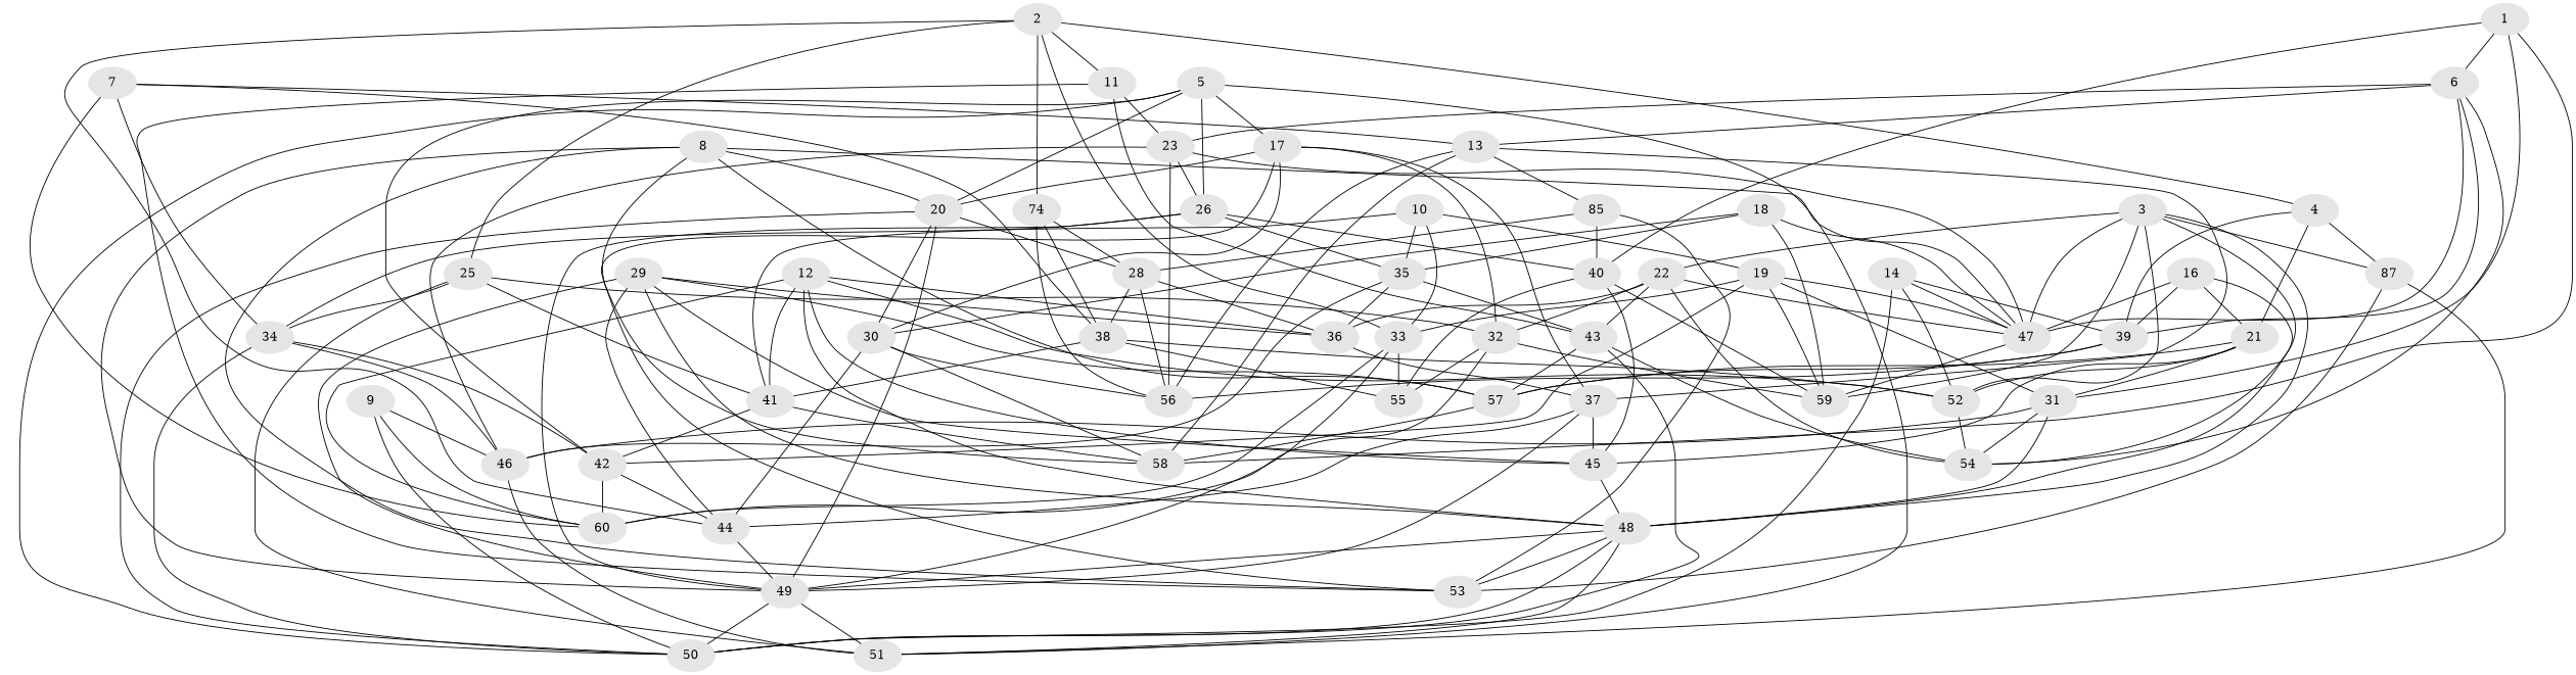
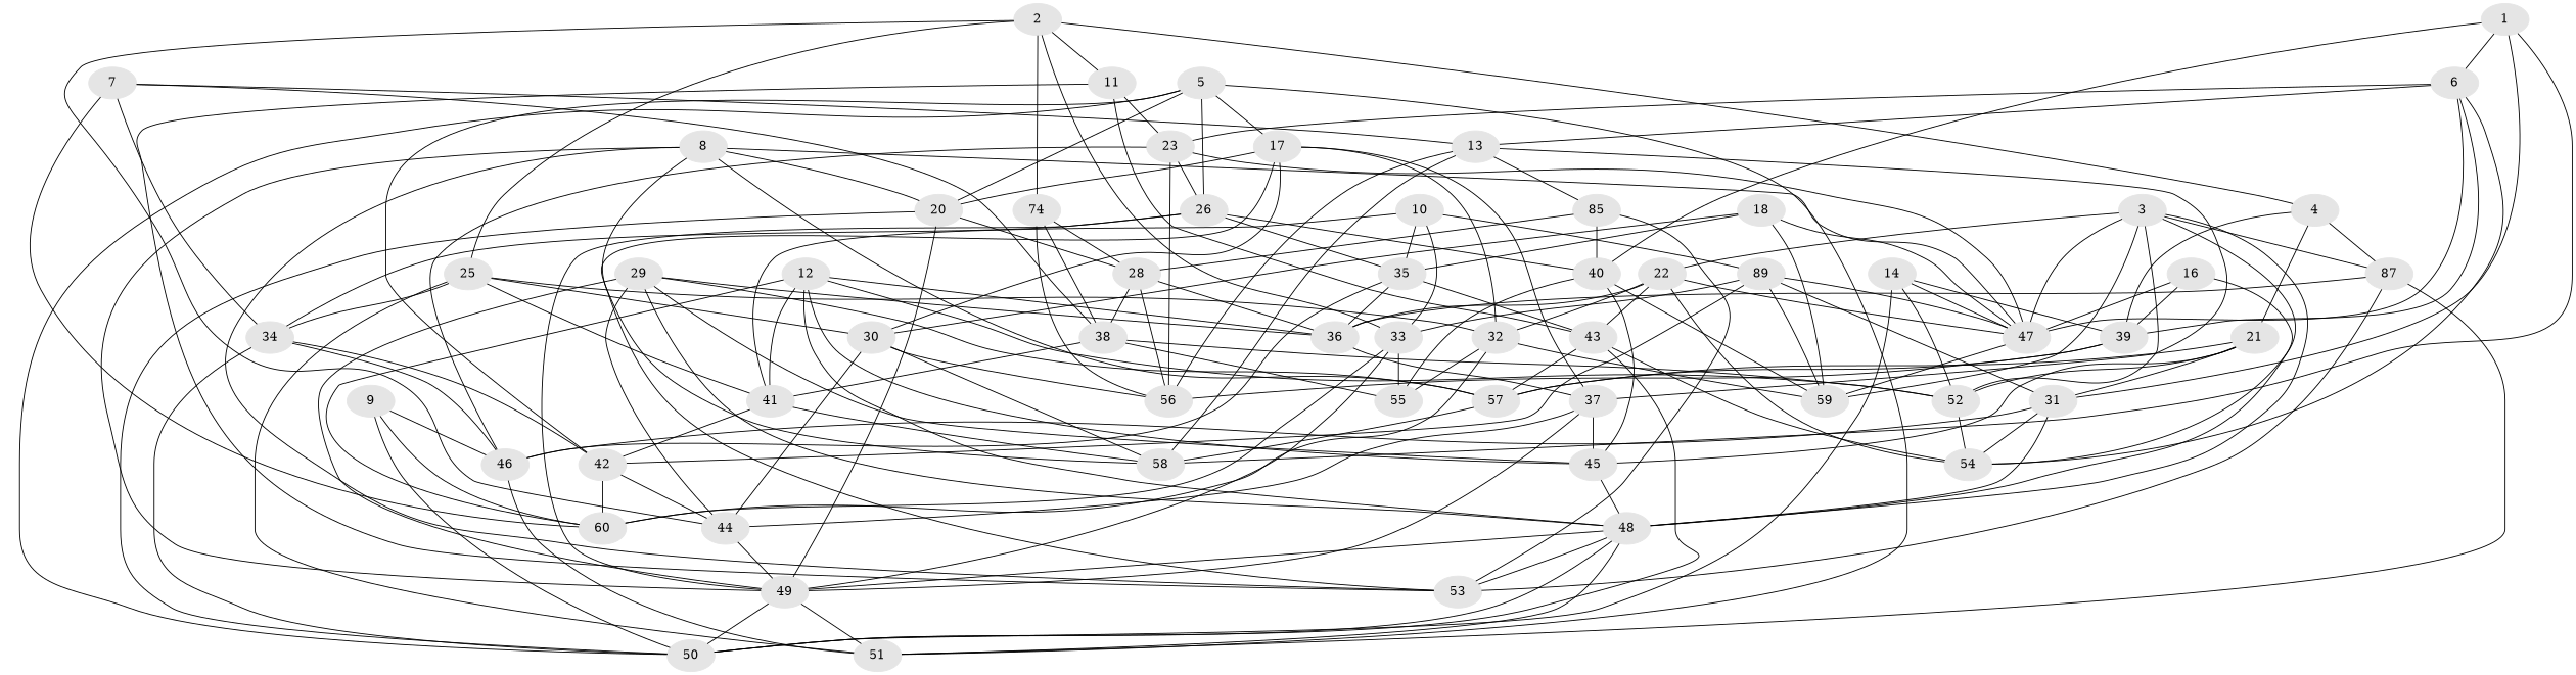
  graph {
    node [color=gray90 style=filled]
    edge [weight=1.0]
    1
    6
    31
    40
    58
    47
    54
    39
    13
    23
    48
    46
    59
    45
    55
    2
    4
    11
    n19 [label=74]
    25
    33
    44
    n23 [label=87]
    21
    53
    43
    38
    56
    28
    51
    34
    41
    30
    32
    60
    49
    3
    22
    52
    9
    50
    36
    57
    5
    17
    20
    26
    42
    37
    35
    n51 [label=85]
    7
    8
    10
-   19
+   19 [label=89]
    12
    14
    16
    18
    29
    1 -- 6
    1 -- 31
    1 -- 40
    1 -- 58
    6 -- 47
    6 -- 54
    6 -- 39
    6 -- 13
    6 -- 23
    31 -- 54
    31 -- 48
    31 -- 46
    40 -- 59
    40 -- 45
    40 -- 55
    47 -- 59
    39 -- 56
    39 -- 57
    13 -- 58
    13 -- 56
    13 -- 37
    13 -- n51
    23 -- 47
    23 -- 46
    23 -- 56
    23 -- 26
    48 -- 53
    48 -- 51
    48 -- 49
    48 -- 50
    46 -- 51
    45 -- 48
    2 -- 4
    2 -- 11
    2 -- n19
    2 -- 25
    2 -- 33
    2 -- 44
    4 -- 39
    4 -- n23
    4 -- 21
    11 -- 23
    11 -- 53
    11 -- 43
    n19 -- 38
    n19 -- 56
    n19 -- 28
    25 -- 51
    25 -- 34
    25 -- 41
-   20 -- 30
+   25 -- 30
    25 -- 32
    33 -- 55
    33 -- 60
    33 -- 49
    44 -- 49
    n23 -- 53
    n23 -- 51
+   n23 -- 36 [weight=2.0]
    21 -- 31
    21 -- 45
    21 -- 52
    21 -- 57
    43 -- 54
    43 -- 50
    43 -- 57
    38 -- 55
    38 -- 41
    38 -- 52
    28 -- 38
    28 -- 56
    28 -- 36
    34 -- 46
    34 -- 50
    34 -- 42
    41 -- 58
    41 -- 42
    30 -- 58
    30 -- 44
    30 -- 56
    32 -- 59
    32 -- 55
    32 -- 60
    49 -- 51
    49 -- 50
    3 -- 47
    3 -- 54
    3 -- 48
    3 -- 59
    3 -- n23
    3 -- 22
    3 -- 52
    22 -- 47
    22 -- 54
    22 -- 43
    22 -- 32
    22 -- 36
    52 -- 54
    9 -- 46
    9 -- 60
    9 -- 50
    36 -- 37
    57 -- 58
    5 -- 51
    5 -- 50
    5 -- 17
    5 -- 20
    5 -- 26
    5 -- 42
    17 -- 53
    17 -- 30
    17 -- 32
    17 -- 20
    17 -- 37
    20 -- 28
    20 -- 49
    20 -- 50
    26 -- 40
    26 -- 34
    26 -- 49
    26 -- 35
    42 -- 44
    42 -- 60
    37 -- 45
    37 -- 44
    37 -- 49
    35 -- 46
    35 -- 43
    35 -- 36
    n51 -- 40
    n51 -- 53
    n51 -- 28
    7 -- 13
    7 -- 38
    7 -- 34
    7 -- 60
    8 -- 58
    8 -- 47
    8 -- 53
    8 -- 49
    8 -- 57
    8 -- 20
    10 -- 33
    10 -- 41
    10 -- 35
    10 -- 19
    19 -- 31
    19 -- 47
    19 -- 59
    19 -- 33
    19 -- 42
    12 -- 48
    12 -- 45
    12 -- 41
    12 -- 60
    12 -- 52
    12 -- 36
    14 -- 47
    14 -- 39
    14 -- 52
    14 -- 50
    16 -- 47
    16 -- 39
    16 -- 48
-   16 -- 21
    18 -- 47
    18 -- 59
    18 -- 30
    18 -- 35
    29 -- 48
    29 -- 45
    29 -- 44
    29 -- 49
    29 -- 36
    29 -- 57
  }
